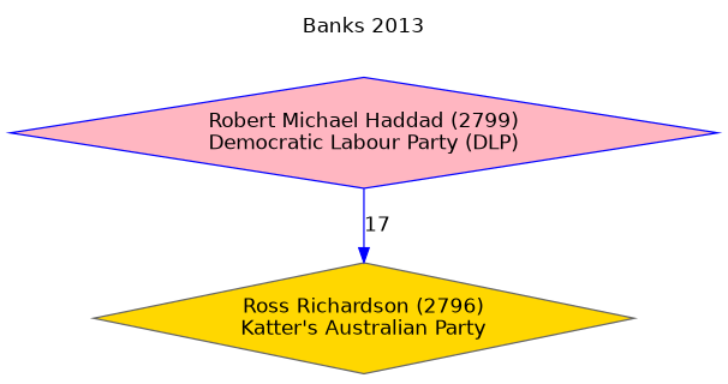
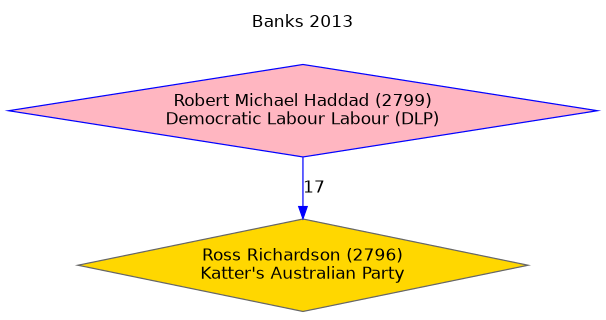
  digraph {
    label="Banks 2013"
    labelloc=t
    mclimit=10
    fontname="DejaVu Sans"
    node [shape=diamond style=filled fontname="DejaVu Sans"]
    n1 [label="Ross Richardson (2796)\nKatter's Australian Party" fillcolor=gold color=gray40]
-   n2 [label="Robert Michael Haddad (2799)\nDemocratic Labour Party (DLP)" fillcolor=lightpink color=blue]
+   n2 [label="Robert Michael Haddad (2799)\nDemocratic Labour Labour (DLP)" fillcolor=lightpink color=blue]
    n2 -> n1 [label=17 color=blue fontname="DejaVu Sans"]
  }
